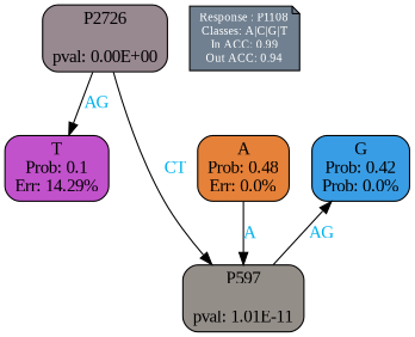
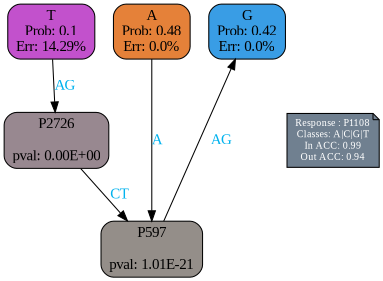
  digraph {
    fontname="Liberation Serif"
    ranksep=equally
    splines=polylines
    node [color=black fontname="Liberation Serif" shape=box style="filled, rounded"]
    edge [fontcolor=deepskyblue2 fontname="Liberation Serif"]
    n1 [fillcolor="#c251cc" label="T\nProb: 0.1\nErr: 14.29%"]
    n2 [fillcolor="#e58139" label="A\nProb: 0.48\nErr: 0.0%"]
-   n3 [fillcolor="#399de5" label="G\nProb: 0.42\nProb: 0.0%"]
+   n3 [fillcolor="#399de5" label="G\nProb: 0.42\nErr: 0.0%"]
    n4 [align=left fillcolor=slategray fontcolor=white fontsize=10 label="Response : P1108\nClasses: A|C|G|T\nIn ACC: 0.99\nOut ACC: 0.94\n" shape=note style=filled]
    n5 [fillcolor="#988890" label="P2726\n\npval: 0.00E+00"]
-   n6 [fillcolor="#948e89" label="P597\n\npval: 1.01E-11"]
+   n6 [fillcolor="#948e89" label="P597\n\npval: 1.01E-21"]
    subgraph sub_1 {
      rank=same
      n1
      n2
      n3
    }
    subgraph sub_2 {
      rank=same
      n4
      n5
    }
    n2 -> n6 [label=A]
-   n5 -> n1 [label=AG]
+   n1 -> n5 [label=AG]
    n5 -> n6 [label=CT]
    n6 -> n3 [label=AG]
  }
